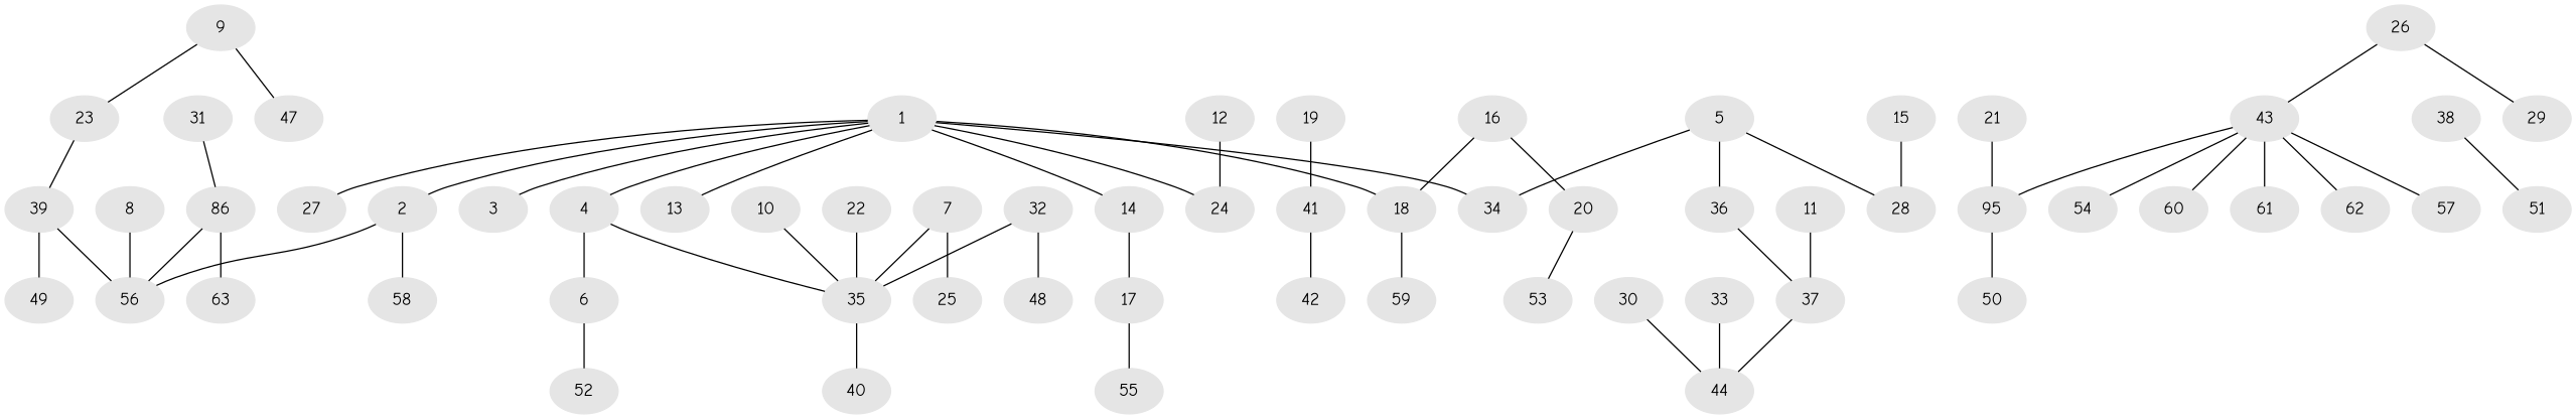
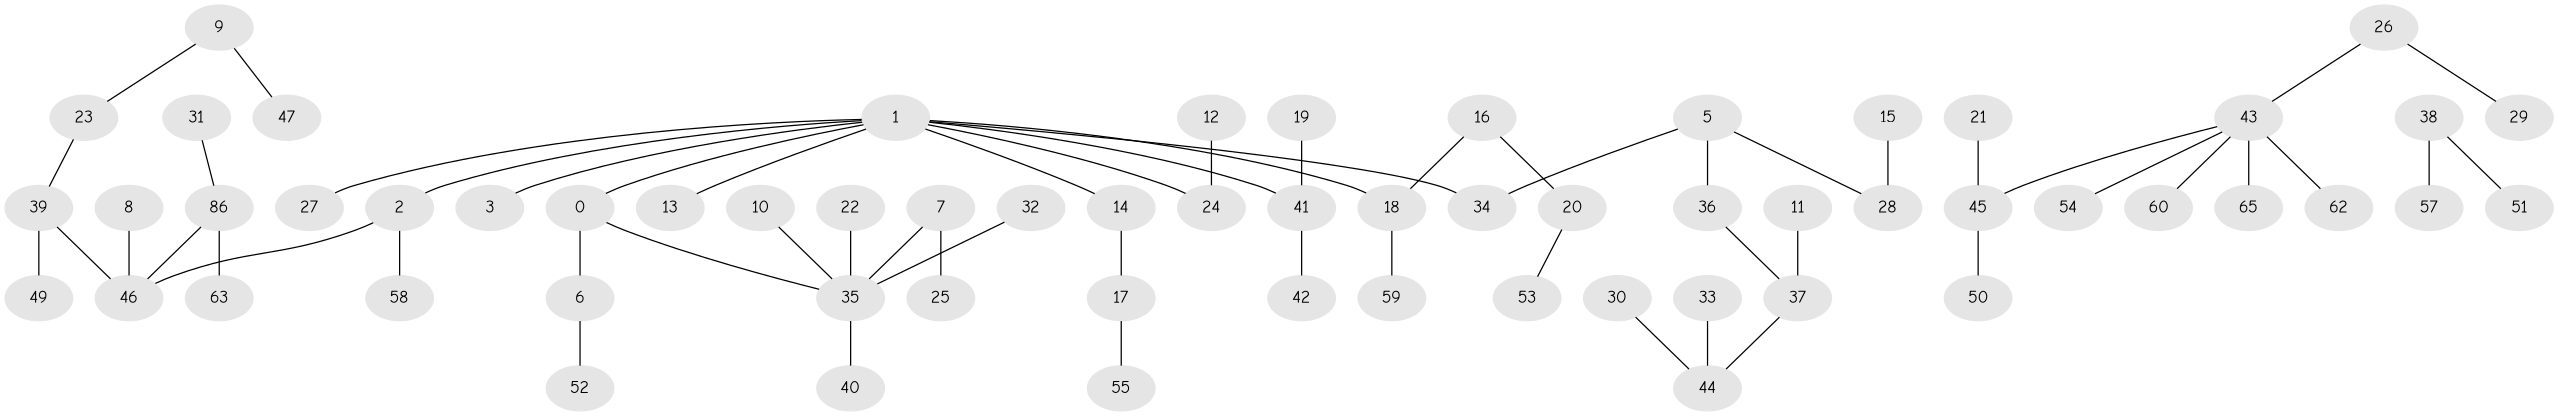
  graph {
    fontname="Comic Neue"
    node [color=gray90 fontname="Comic Neue" style=filled]
    edge [fontname="Comic Neue" weight=1.0]
    1
    2
    3
-   4
+   4 [label=0]
    13
    14
    18
    24
    27
    34
    41
-   56
+   56 [label=46]
    58
    6
    35
    17
    59
    42
    52
    40
    5
    28
    36
    37
    7
    25
    8
    9
    23
    47
    39
    10
    11
    44
    12
    55
    15
    16
    20
    53
    19
    21
-   45 [label=95]
+   45
    50
    22
    49
    26
    29
    43
    54
    60
-   61
+   61 [label=65]
    62
    30
    n55 [label=86]
    31
    63
    32
-   48
    33
    38
    51
    57
    1 -- 2
    1 -- 3
    1 -- 4
    1 -- 13
    1 -- 14
    1 -- 18
    1 -- 24
    1 -- 27
    1 -- 34
+   1 -- 41
    2 -- 56
    2 -- 58
    4 -- 6
    4 -- 35
    14 -- 17
    18 -- 59
    41 -- 42
    6 -- 52
    35 -- 40
    17 -- 55
    5 -- 34
    5 -- 28
    5 -- 36
    36 -- 37
    37 -- 44
    7 -- 35
    7 -- 25
    8 -- 56
    9 -- 23
    9 -- 47
    23 -- 39
    39 -- 56
    39 -- 49
    10 -- 35
    11 -- 37
    12 -- 24
    15 -- 28
    16 -- 18
    16 -- 20
    20 -- 53
    19 -- 41
    21 -- 45
    45 -- 50
    22 -- 35
    26 -- 29
    26 -- 43
    43 -- 45
    43 -- 54
    43 -- 60
    43 -- 61
    43 -- 62
    30 -- 44
    n55 -- 56
    n55 -- 63
    31 -- n55
    32 -- 35
-   32 -- 48
    33 -- 44
    38 -- 51
-   43 -- 57
+   38 -- 57
  }
